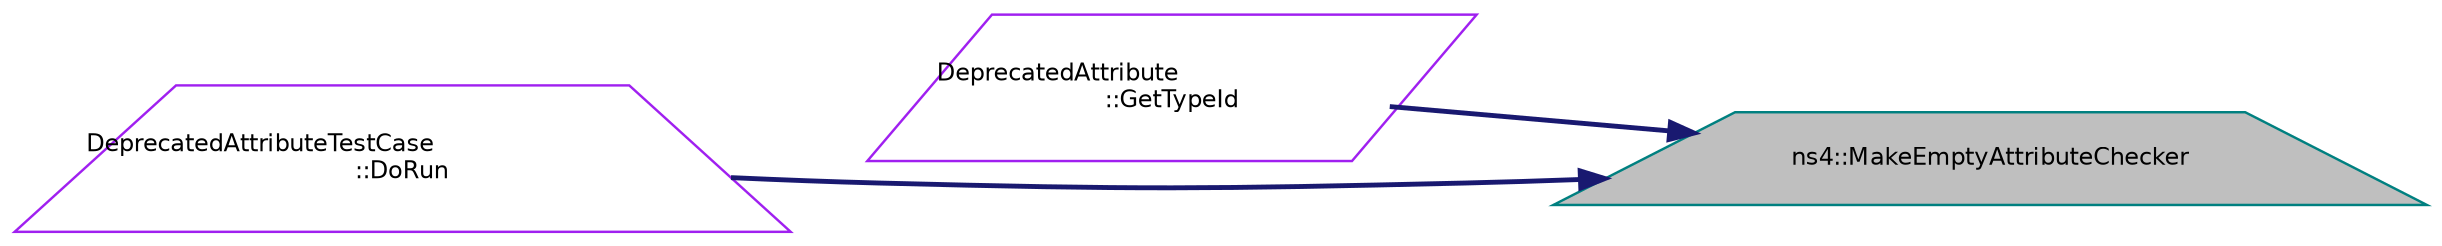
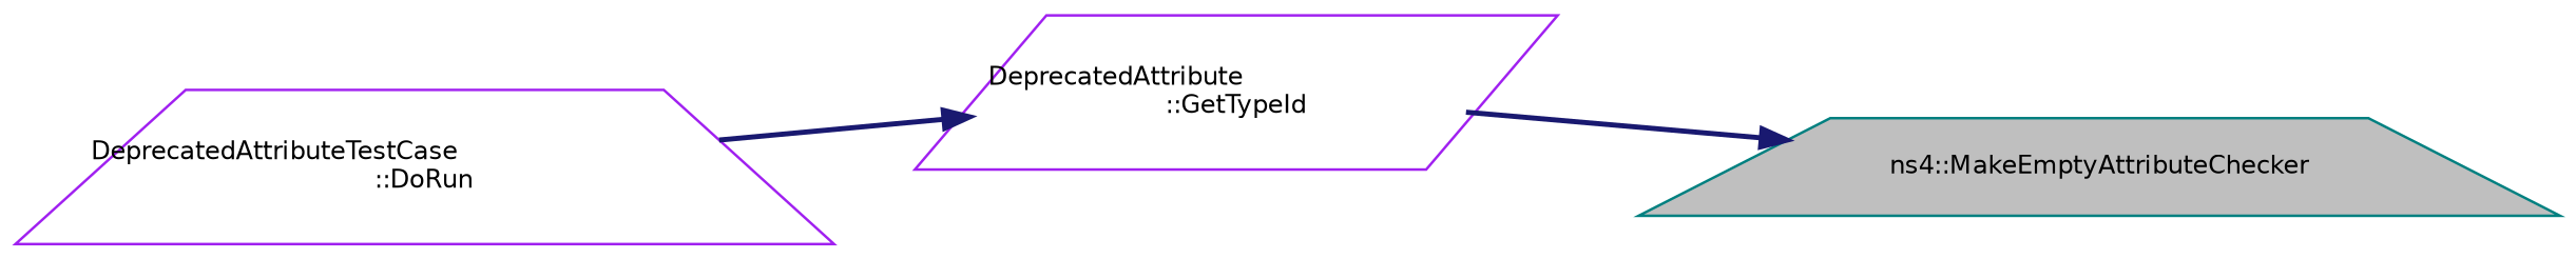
  digraph {
    rankdir=RL
    node [color=purple fillcolor=white fontname=Helvetica fontsize=10 shape=trapezium style=filled]
    edge [color=midnightblue dir=back fontname=Helvetica fontsize=10 labelfontname=Helvetica labelfontsize=10 style=bold]
    n1 [color=teal fillcolor=grey75 fontcolor=black height=0.2 label="ns4::MakeEmptyAttributeChecker" width=0.4]
    n2 [height=0.2 label="DeprecatedAttribute\l::GetTypeId" shape=parallelogram width=0.4]
    n3 [height=0.2 label="DeprecatedAttributeTestCase\l::DoRun" width=0.4]
    n1 -> n2
-   n1 -> n3
+   n2 -> n3
  }
